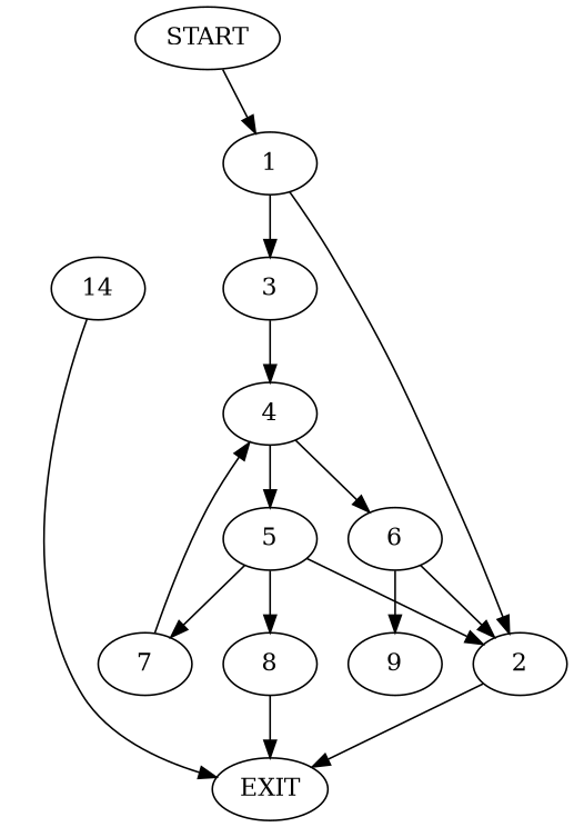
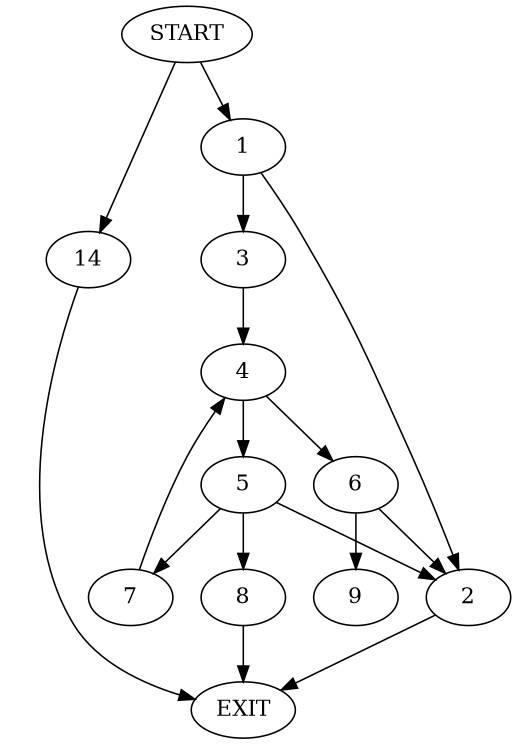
  digraph {
    n1 [label=START]
    1
    n3 [label=14]
    2
    3
    n6 [label=EXIT]
    4
    5
    6
    7
    8
    9
    n1 -> 1
+   n1 -> n3
    1 -> 2
    1 -> 3
    n3 -> n6
    2 -> n6
    3 -> 4
    4 -> 5
    4 -> 6
    5 -> 2
    5 -> 7
    5 -> 8
    6 -> 2
    6 -> 9
    7 -> 4
    8 -> n6
  }
